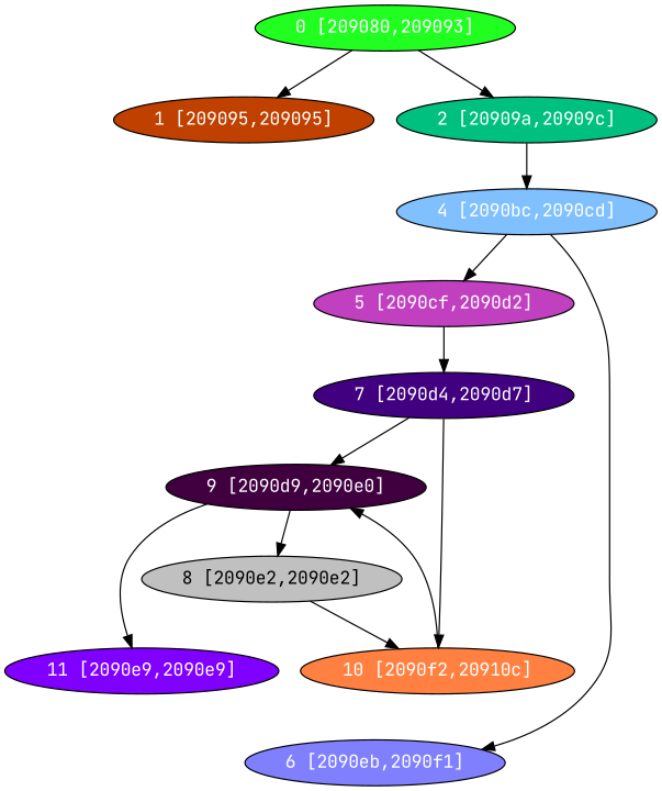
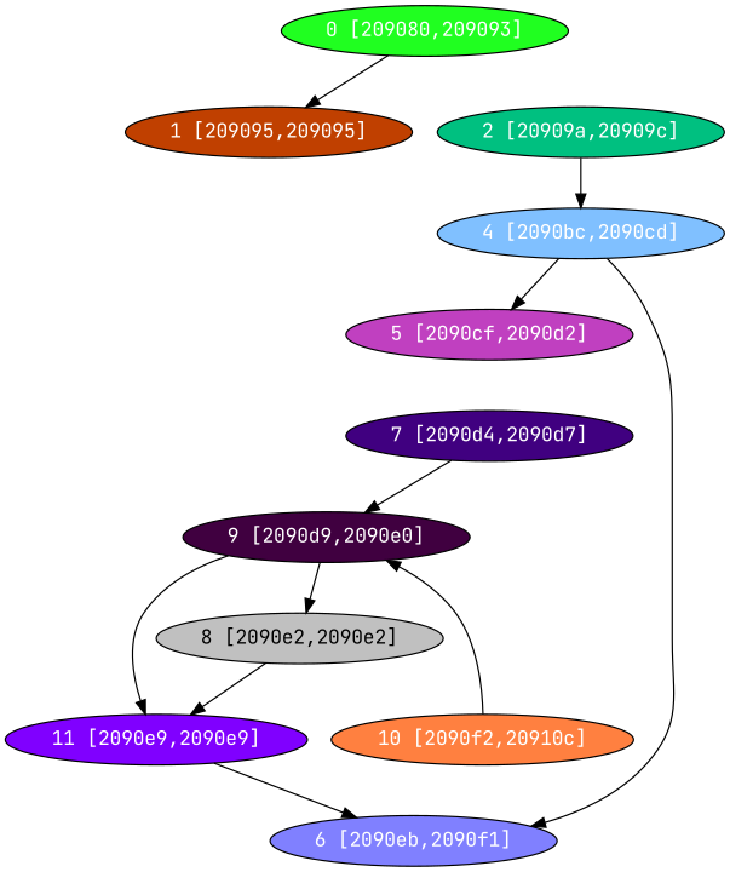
  digraph {
    fontname="JetBrains Mono"
    node [fontcolor="#ffffff" fontname="JetBrains Mono" shape=oval style=filled]
    edge [fontname="JetBrains Mono"]
    n1 [fillcolor="#20FF20" label="0 [209080,209093]"]
    n2 [fillcolor="#C04000" label="1 [209095,209095]"]
    n3 [fillcolor="#00C080" label="2 [20909a,20909c]"]
    n4 [fillcolor="#80C0FF" label="4 [2090bc,2090cd]"]
    n5 [fillcolor="#C040C0" label="5 [2090cf,2090d2]"]
    n6 [fillcolor="#8080FF" label="6 [2090eb,2090f1]"]
    n7 [fillcolor="#400080" label="7 [2090d4,2090d7]"]
    n8 [fillcolor="#400040" label="9 [2090d9,2090e0]"]
    n9 [fillcolor="#FF8040" label="10 [2090f2,20910c]"]
    n10 [fillcolor="#C0C0C0" fontcolor="#000000" label="8 [2090e2,2090e2]"]
    n11 [fillcolor="#8000FF" label="11 [2090e9,2090e9]"]
    n1 -> n2
-   n1 -> n3
    n3 -> n4
    n4 -> n5
    n4 -> n6
-   n5 -> n7
    n7 -> n8
-   n7 -> n9
    n8 -> n10
    n8 -> n11
    n9 -> n8
-   n10 -> n9
+   n10 -> n11
+   n11 -> n6
  }
